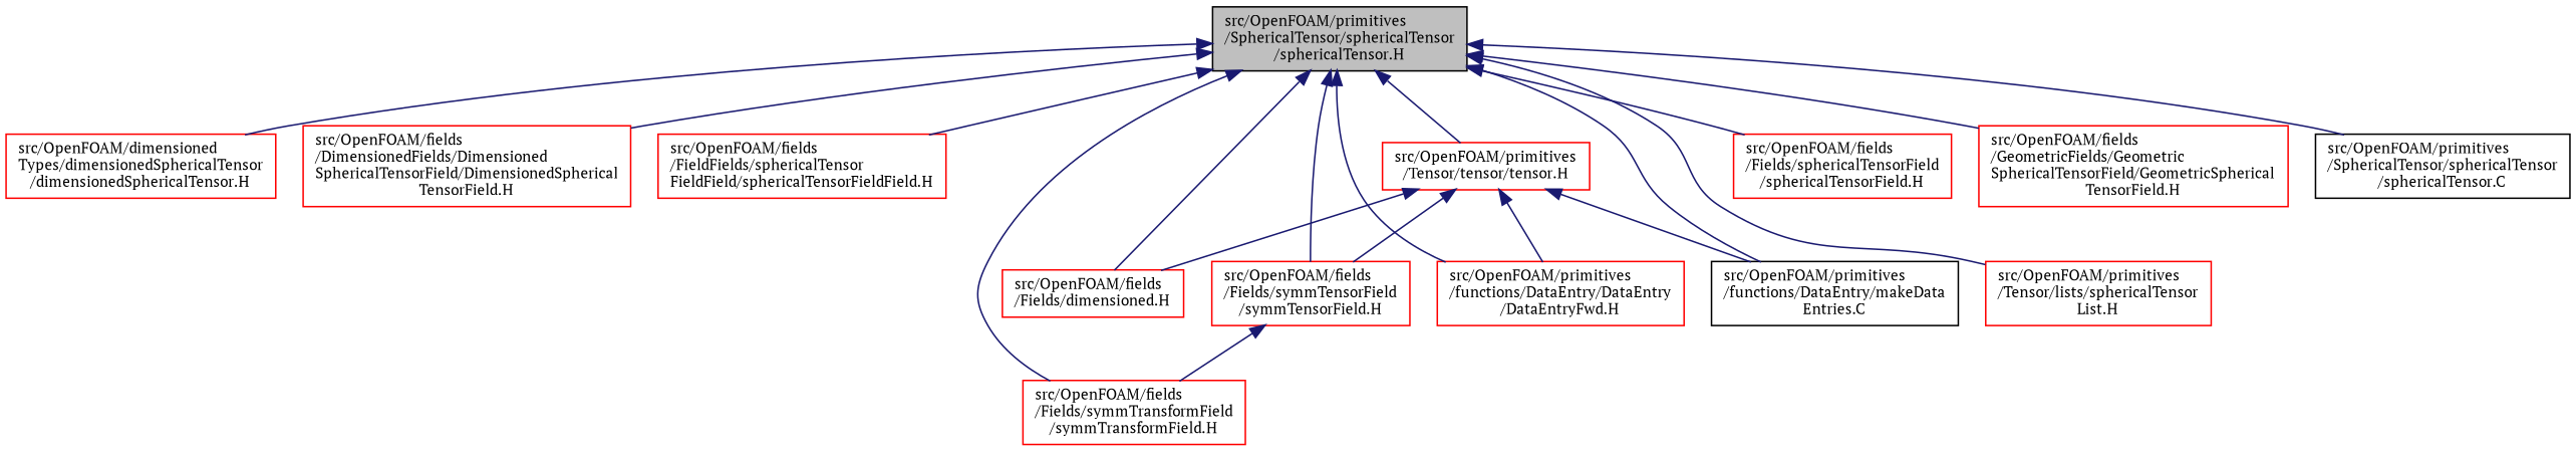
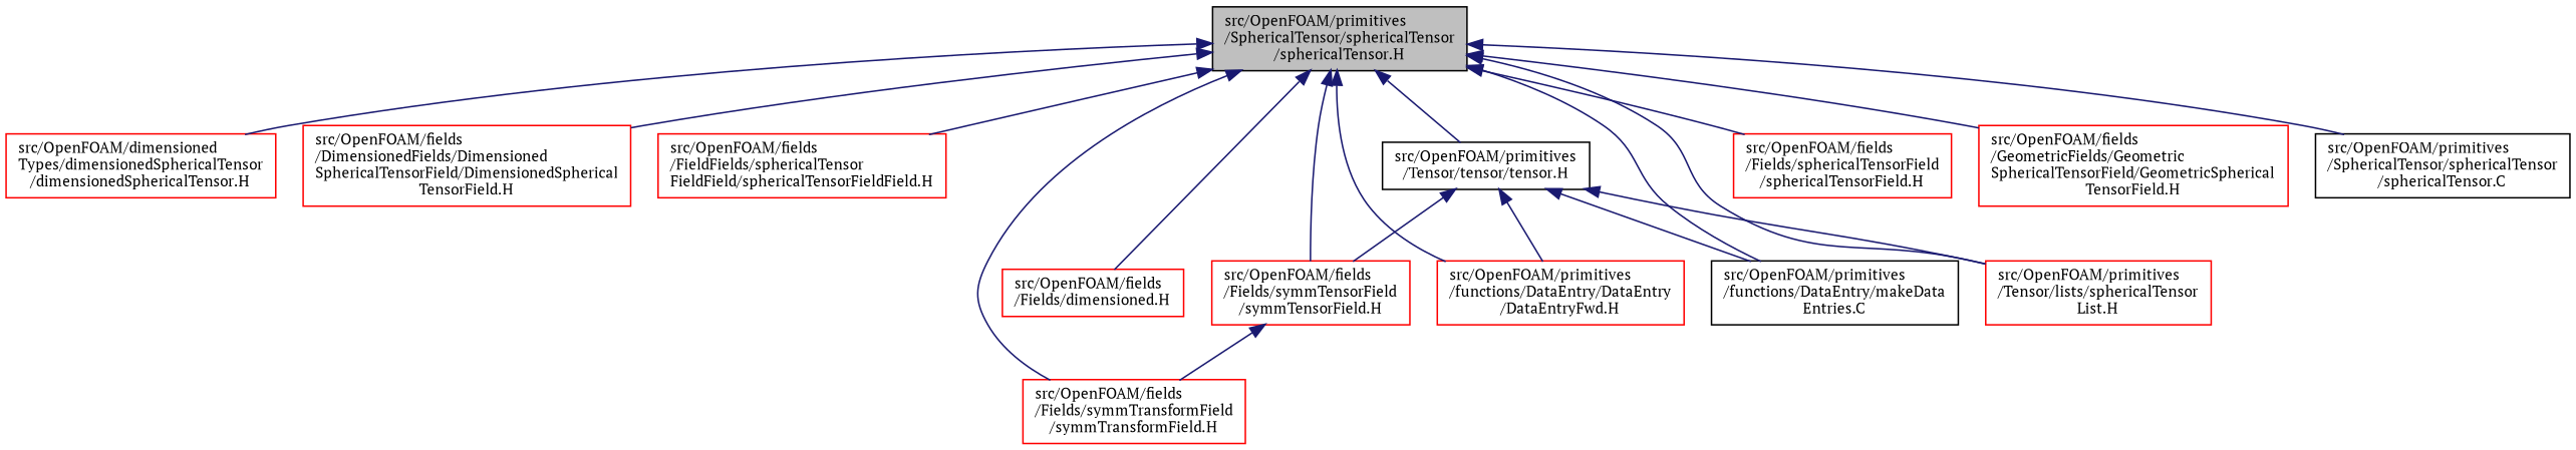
  digraph {
    fontname="PT Serif"
    node [color=red fontname="PT Serif" fontsize=10 shape=record]
    edge [color=midnightblue dir=back fontname="PT Serif" fontsize=10 labelfontname=FreeSans labelfontsize=10 style=solid]
    n1 [color=black fillcolor=grey75 fontcolor=black height=0.2 label="src/OpenFOAM/primitives\l/SphericalTensor/sphericalTensor\l/sphericalTensor.H" style=filled width=0.4]
    n2 [height=0.2 label="src/OpenFOAM/dimensioned\lTypes/dimensionedSphericalTensor\l/dimensionedSphericalTensor.H" width=0.4]
    n3 [height=0.2 label="src/OpenFOAM/fields\l/DimensionedFields/Dimensioned\lSphericalTensorField/DimensionedSpherical\lTensorField.H" width=0.4]
    n4 [height=0.2 label="src/OpenFOAM/fields\l/FieldFields/sphericalTensor\lFieldField/sphericalTensorFieldField.H" width=0.4]
    n5 [height=0.2 label="src/OpenFOAM/fields\l/Fields/dimensioned.H" width=0.4]
    n6 [height=0.2 label="src/OpenFOAM/fields\l/Fields/sphericalTensorField\l/sphericalTensorField.H" width=0.4]
    n7 [height=0.2 label="src/OpenFOAM/fields\l/Fields/symmTensorField\l/symmTensorField.H" width=0.4]
    n8 [height=0.2 label="src/OpenFOAM/fields\l/Fields/symmTransformField\l/symmTransformField.H" width=0.4]
    n9 [height=0.2 label="src/OpenFOAM/fields\l/GeometricFields/Geometric\lSphericalTensorField/GeometricSpherical\lTensorField.H" width=0.4]
    n10 [height=0.2 label="src/OpenFOAM/primitives\l/functions/DataEntry/DataEntry\l/DataEntryFwd.H" width=0.4]
    n11 [color=black height=0.2 label="src/OpenFOAM/primitives\l/functions/DataEntry/makeData\lEntries.C" width=0.4]
    n12 [color=black height=0.2 label="src/OpenFOAM/primitives\l/SphericalTensor/sphericalTensor\l/sphericalTensor.C" width=0.4]
    n13 [height=0.2 label="src/OpenFOAM/primitives\l/Tensor/lists/sphericalTensor\lList.H" width=0.4]
-   n14 [height=0.2 label="src/OpenFOAM/primitives\l/Tensor/tensor/tensor.H" width=0.4]
+   n14 [color=black height=0.2 label="src/OpenFOAM/primitives\l/Tensor/tensor/tensor.H" width=0.4]
    n1 -> n2
    n1 -> n3
    n1 -> n4
    n1 -> n5
    n1 -> n6
    n1 -> n7
    n1 -> n8
    n1 -> n9
    n1 -> n10
    n1 -> n11
    n1 -> n12
    n1 -> n13
    n1 -> n14
    n7 -> n8
-   n14 -> n5
+   n14 -> n13
    n14 -> n7
    n14 -> n10
    n14 -> n11
  }
